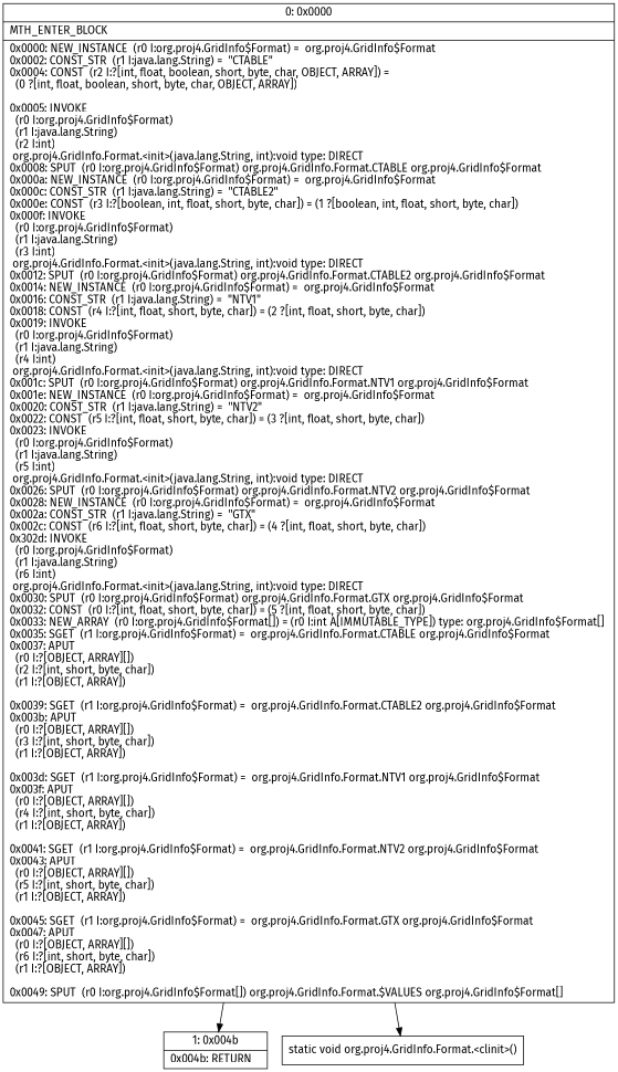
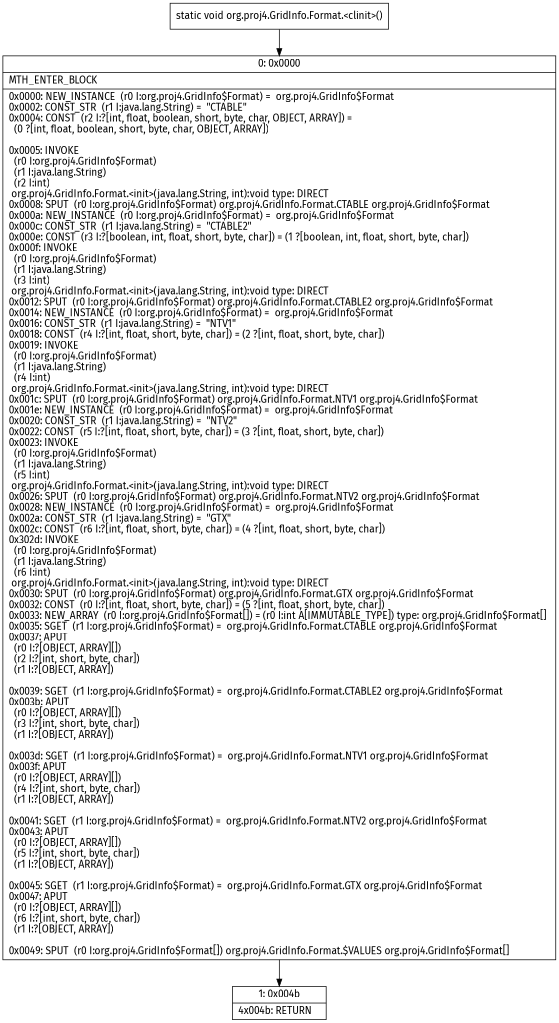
  digraph {
    fontname="Fira Sans"
    node [fontname="Fira Sans" shape=record]
    edge [fontname="Fira Sans"]
    n1 [label="{0\:\ 0x0000|MTH_ENTER_BLOCK\l|0x0000: NEW_INSTANCE  (r0 I:org.proj4.GridInfo$Format) =  org.proj4.GridInfo$Format \l0x0002: CONST_STR  (r1 I:java.lang.String) =  \"CTABLE\" \l0x0004: CONST  (r2 I:?[int, float, boolean, short, byte, char, OBJECT, ARRAY]) = \l  (0 ?[int, float, boolean, short, byte, char, OBJECT, ARRAY])\l \l0x0005: INVOKE  \l  (r0 I:org.proj4.GridInfo$Format)\l  (r1 I:java.lang.String)\l  (r2 I:int)\l org.proj4.GridInfo.Format.\<init\>(java.lang.String, int):void type: DIRECT \l0x0008: SPUT  (r0 I:org.proj4.GridInfo$Format) org.proj4.GridInfo.Format.CTABLE org.proj4.GridInfo$Format \l0x000a: NEW_INSTANCE  (r0 I:org.proj4.GridInfo$Format) =  org.proj4.GridInfo$Format \l0x000c: CONST_STR  (r1 I:java.lang.String) =  \"CTABLE2\" \l0x000e: CONST  (r3 I:?[boolean, int, float, short, byte, char]) = (1 ?[boolean, int, float, short, byte, char]) \l0x000f: INVOKE  \l  (r0 I:org.proj4.GridInfo$Format)\l  (r1 I:java.lang.String)\l  (r3 I:int)\l org.proj4.GridInfo.Format.\<init\>(java.lang.String, int):void type: DIRECT \l0x0012: SPUT  (r0 I:org.proj4.GridInfo$Format) org.proj4.GridInfo.Format.CTABLE2 org.proj4.GridInfo$Format \l0x0014: NEW_INSTANCE  (r0 I:org.proj4.GridInfo$Format) =  org.proj4.GridInfo$Format \l0x0016: CONST_STR  (r1 I:java.lang.String) =  \"NTV1\" \l0x0018: CONST  (r4 I:?[int, float, short, byte, char]) = (2 ?[int, float, short, byte, char]) \l0x0019: INVOKE  \l  (r0 I:org.proj4.GridInfo$Format)\l  (r1 I:java.lang.String)\l  (r4 I:int)\l org.proj4.GridInfo.Format.\<init\>(java.lang.String, int):void type: DIRECT \l0x001c: SPUT  (r0 I:org.proj4.GridInfo$Format) org.proj4.GridInfo.Format.NTV1 org.proj4.GridInfo$Format \l0x001e: NEW_INSTANCE  (r0 I:org.proj4.GridInfo$Format) =  org.proj4.GridInfo$Format \l0x0020: CONST_STR  (r1 I:java.lang.String) =  \"NTV2\" \l0x0022: CONST  (r5 I:?[int, float, short, byte, char]) = (3 ?[int, float, short, byte, char]) \l0x0023: INVOKE  \l  (r0 I:org.proj4.GridInfo$Format)\l  (r1 I:java.lang.String)\l  (r5 I:int)\l org.proj4.GridInfo.Format.\<init\>(java.lang.String, int):void type: DIRECT \l0x0026: SPUT  (r0 I:org.proj4.GridInfo$Format) org.proj4.GridInfo.Format.NTV2 org.proj4.GridInfo$Format \l0x0028: NEW_INSTANCE  (r0 I:org.proj4.GridInfo$Format) =  org.proj4.GridInfo$Format \l0x002a: CONST_STR  (r1 I:java.lang.String) =  \"GTX\" \l0x002c: CONST  (r6 I:?[int, float, short, byte, char]) = (4 ?[int, float, short, byte, char]) \l0x302d: INVOKE  \l  (r0 I:org.proj4.GridInfo$Format)\l  (r1 I:java.lang.String)\l  (r6 I:int)\l org.proj4.GridInfo.Format.\<init\>(java.lang.String, int):void type: DIRECT \l0x0030: SPUT  (r0 I:org.proj4.GridInfo$Format) org.proj4.GridInfo.Format.GTX org.proj4.GridInfo$Format \l0x0032: CONST  (r0 I:?[int, float, short, byte, char]) = (5 ?[int, float, short, byte, char]) \l0x0033: NEW_ARRAY  (r0 I:org.proj4.GridInfo$Format[]) = (r0 I:int A[IMMUTABLE_TYPE]) type: org.proj4.GridInfo$Format[] \l0x0035: SGET  (r1 I:org.proj4.GridInfo$Format) =  org.proj4.GridInfo.Format.CTABLE org.proj4.GridInfo$Format \l0x0037: APUT  \l  (r0 I:?[OBJECT, ARRAY][])\l  (r2 I:?[int, short, byte, char])\l  (r1 I:?[OBJECT, ARRAY])\l \l0x0039: SGET  (r1 I:org.proj4.GridInfo$Format) =  org.proj4.GridInfo.Format.CTABLE2 org.proj4.GridInfo$Format \l0x003b: APUT  \l  (r0 I:?[OBJECT, ARRAY][])\l  (r3 I:?[int, short, byte, char])\l  (r1 I:?[OBJECT, ARRAY])\l \l0x003d: SGET  (r1 I:org.proj4.GridInfo$Format) =  org.proj4.GridInfo.Format.NTV1 org.proj4.GridInfo$Format \l0x003f: APUT  \l  (r0 I:?[OBJECT, ARRAY][])\l  (r4 I:?[int, short, byte, char])\l  (r1 I:?[OBJECT, ARRAY])\l \l0x0041: SGET  (r1 I:org.proj4.GridInfo$Format) =  org.proj4.GridInfo.Format.NTV2 org.proj4.GridInfo$Format \l0x0043: APUT  \l  (r0 I:?[OBJECT, ARRAY][])\l  (r5 I:?[int, short, byte, char])\l  (r1 I:?[OBJECT, ARRAY])\l \l0x0045: SGET  (r1 I:org.proj4.GridInfo$Format) =  org.proj4.GridInfo.Format.GTX org.proj4.GridInfo$Format \l0x0047: APUT  \l  (r0 I:?[OBJECT, ARRAY][])\l  (r6 I:?[int, short, byte, char])\l  (r1 I:?[OBJECT, ARRAY])\l \l0x0049: SPUT  (r0 I:org.proj4.GridInfo$Format[]) org.proj4.GridInfo.Format.$VALUES org.proj4.GridInfo$Format[] \l}"]
-   n2 [label="{1\:\ 0x004b|0x004b: RETURN   \l}"]
+   n2 [label="{1\:\ 0x004b|4x004b: RETURN   \l}"]
    n3 [label="{static void org.proj4.GridInfo.Format.\<clinit\>() }"]
    n1 -> n2
-   n1 -> n3
+   n3 -> n1
  }
